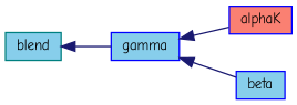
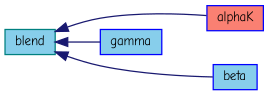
  digraph {
    fontname="Comic Neue"
    rankdir=LR
    node [color=blue fillcolor=skyblue fontname="Comic Neue" fontsize=10 shape=record style=filled]
    edge [color=midnightblue dir=back fontname="Comic Neue" fontsize=10 labelfontname=FreeSans labelfontsize=10 style=solid]
    n1 [color=teal fontcolor=black height=0.2 label=blend width=0.4]
    n2 [fillcolor=salmon height=0.2 label=alphaK width=0.4]
    n3 [height=0.2 label=beta width=0.4]
    n4 [height=0.2 label=gamma width=0.4]
-   n4 -> n2
-   n4 -> n3
+   n1 -> n2
+   n1 -> n3
    n1 -> n4
  }
